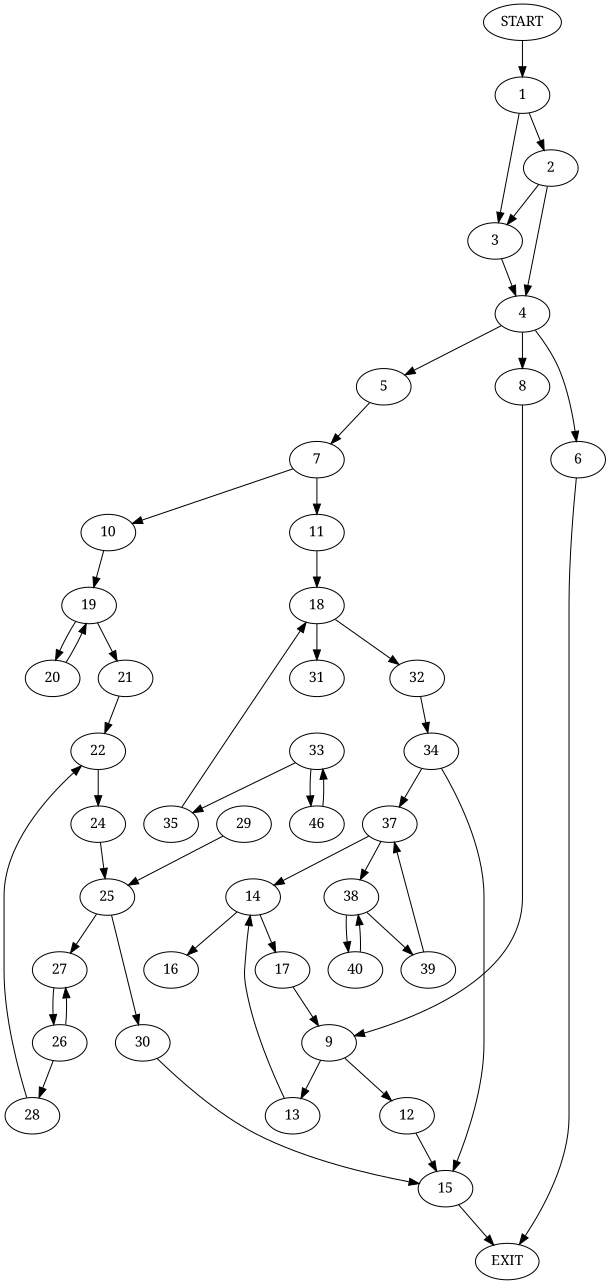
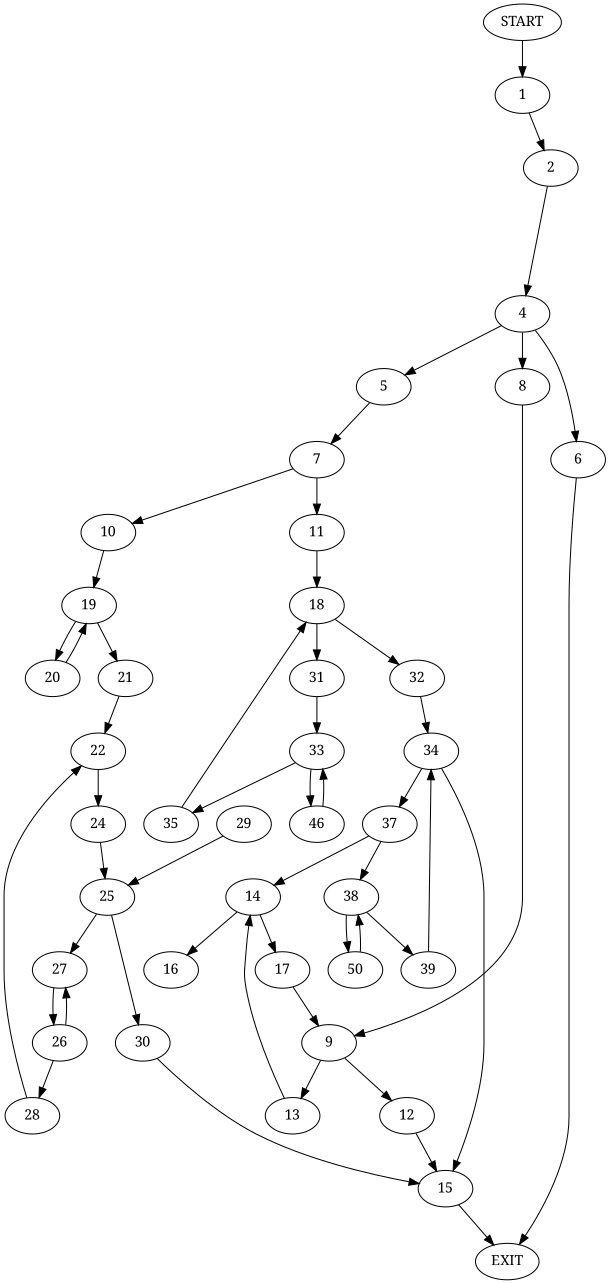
  digraph {
    fontname="Noto Serif"
    node [fontname="Noto Serif"]
    edge [fontname="Noto Serif"]
    n1 [label=START]
    1
    2
-   3
    n5 [label=EXIT]
    4
    5
    6
    8
    7
    10
    11
    9
    19
    18
    12
    13
    15
    14
    20
    21
    31
    32
    16
    17
    33
    34
    22
    24
    25
    26
    27
    28
    30
    29
    35
    n37 [label=46]
    37
    38
    39
-   40
+   40 [label=50]
    n1 -> 1
    1 -> 2
-   1 -> 3
-   2 -> 3
    2 -> 4
-   3 -> 4
    4 -> 5
    4 -> 6
    4 -> 8
    5 -> 7
    6 -> n5
    8 -> 9
    7 -> 10
    7 -> 11
    10 -> 19
    11 -> 18
    9 -> 12
    9 -> 13
    19 -> 20
    19 -> 21
    18 -> 31
    18 -> 32
    12 -> 15
    13 -> 14
    15 -> n5
    14 -> 16
    14 -> 17
    20 -> 19
    21 -> 22
+   31 -> 33
    32 -> 34
    17 -> 9
    33 -> 35
    33 -> n37
    34 -> 15
    34 -> 37
    22 -> 24
    24 -> 25
    25 -> 27
    25 -> 30
    26 -> 27
    26 -> 28
    27 -> 26
    28 -> 22
    30 -> 15
    29 -> 25
    35 -> 18
    n37 -> 33
    37 -> 14
    37 -> 38
    38 -> 39
    38 -> 40
-   39 -> 37
+   39 -> 34
    40 -> 38
  }
